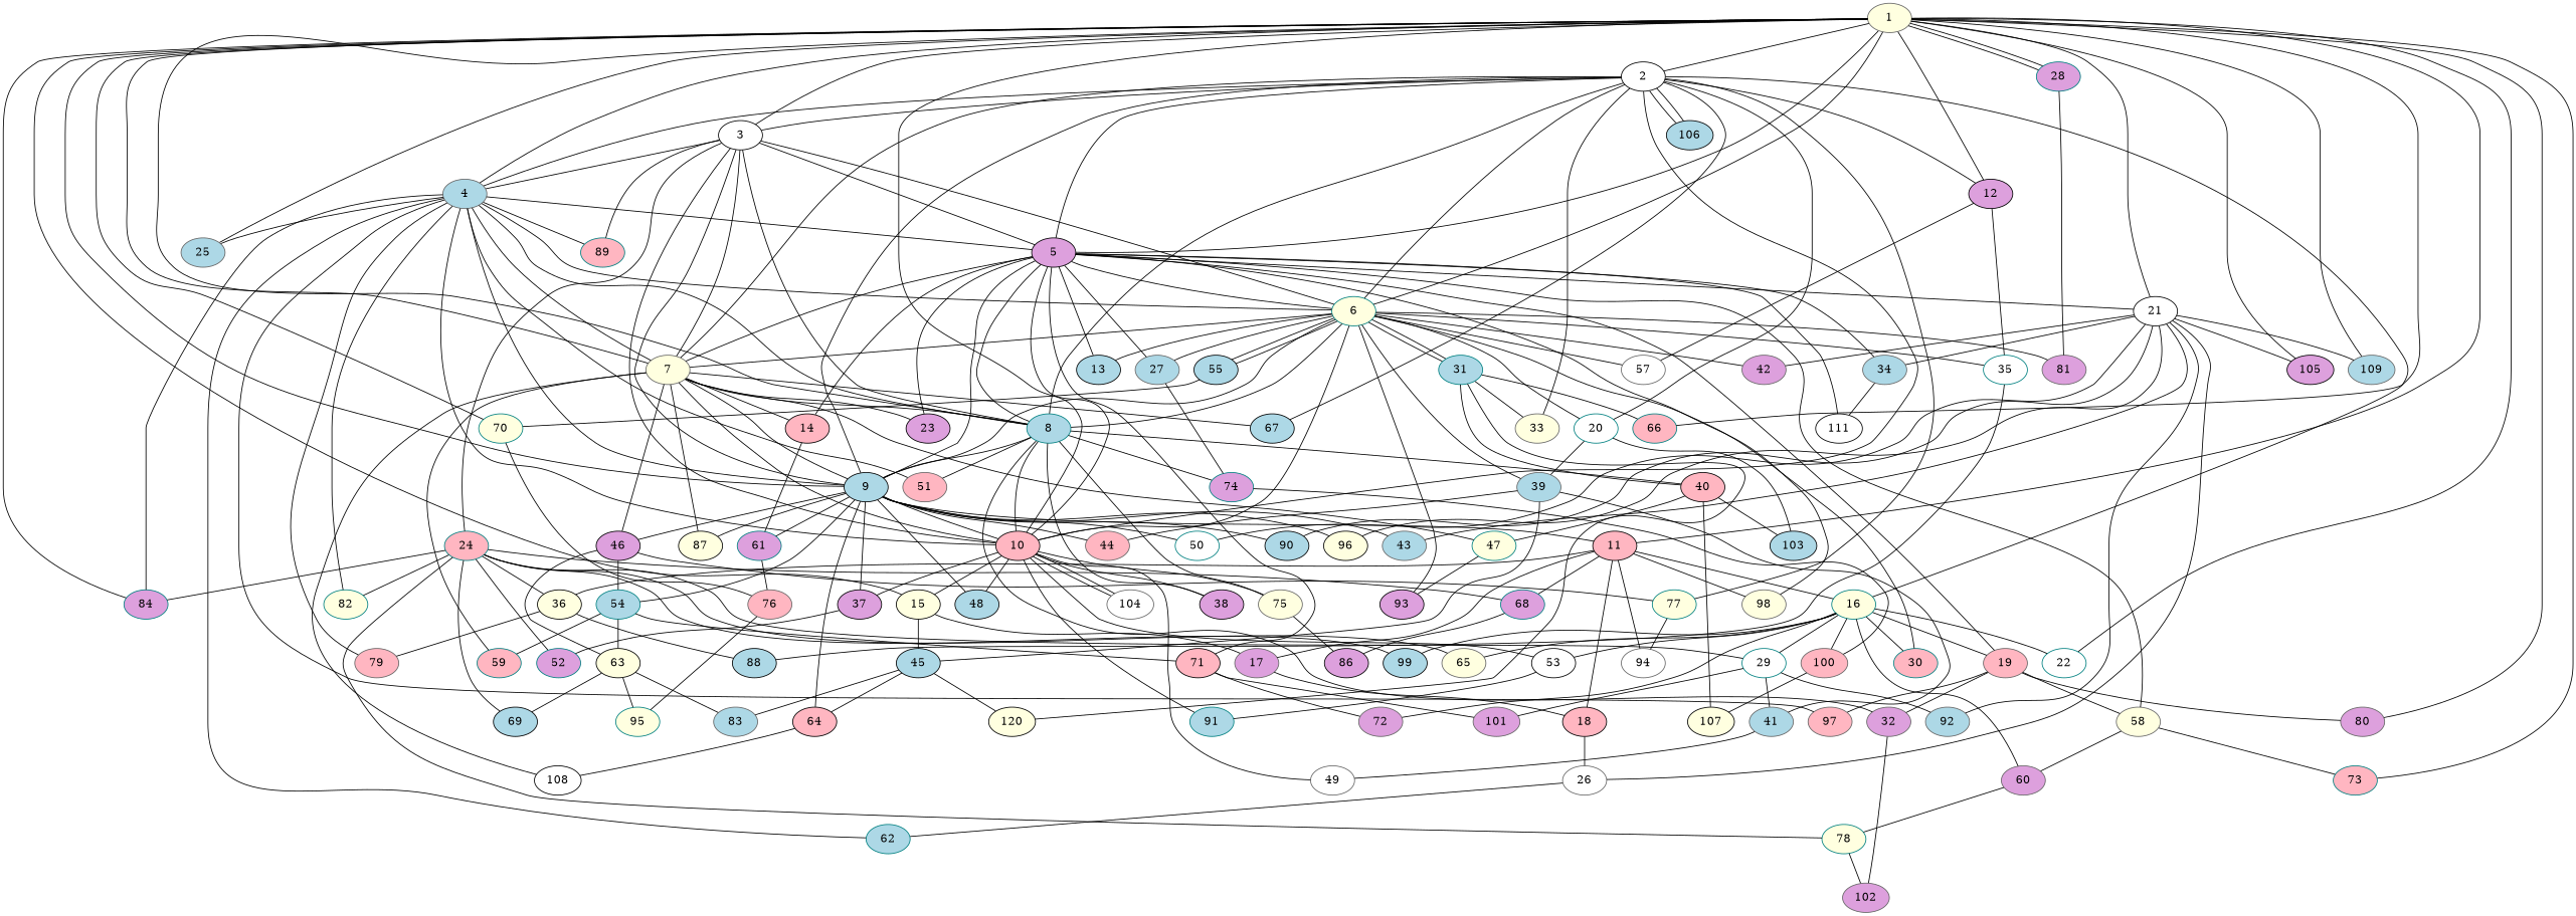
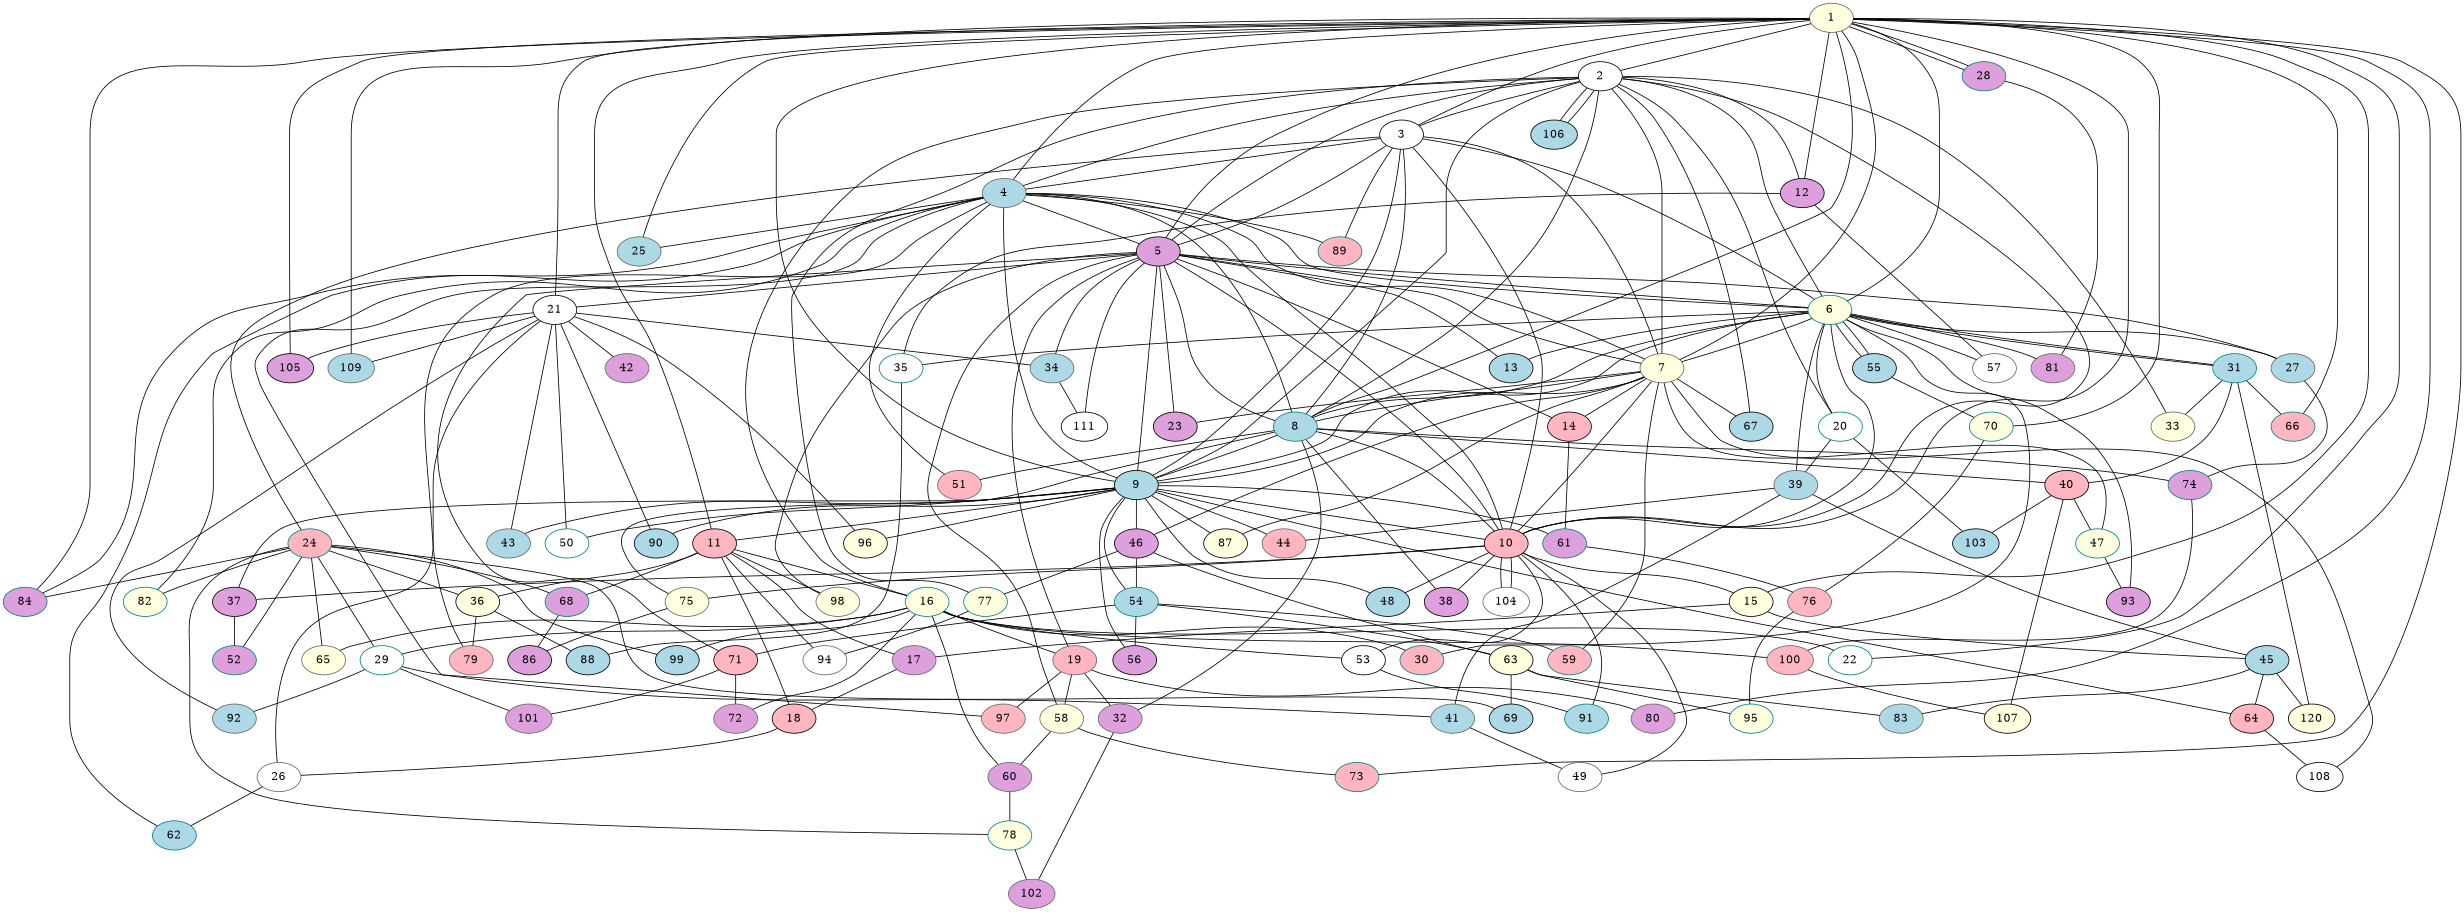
  graph {
    node [color=black fillcolor=lightblue style=filled]
    1 [color=gray40 fillcolor=lightyellow]
    2 [fillcolor=white]
    3 [fillcolor=white]
    4 [color=gray40]
    5 [fillcolor=plum]
    6 [color=teal fillcolor=lightyellow]
    7 [color=gray40 fillcolor=lightyellow]
    8 [color=teal]
    9
    10 [fillcolor=lightpink]
    11 [fillcolor=lightpink]
    12 [fillcolor=plum]
    15 [fillcolor=lightyellow]
    21 [fillcolor=white]
    22 [color=teal fillcolor=white]
    25 [color=gray40]
    28 [color=teal fillcolor=plum]
    66 [color=teal fillcolor=lightpink]
    70 [color=teal fillcolor=lightyellow]
    73 [color=teal fillcolor=lightpink]
    80 [color=gray40 fillcolor=plum]
    105 [fillcolor=plum]
    109 [color=gray40]
    84 [color=teal fillcolor=plum]
    16 [color=teal fillcolor=lightyellow]
    20 [color=teal fillcolor=white]
    33 [color=gray40 fillcolor=lightyellow]
    67
    77 [color=teal fillcolor=lightyellow]
    106
    24 [color=teal fillcolor=lightpink]
    89 [color=teal fillcolor=lightpink]
    51 [color=gray40 fillcolor=lightpink]
    62 [color=teal]
    79 [color=gray40 fillcolor=lightpink]
    82 [color=teal fillcolor=lightyellow]
    97 [color=gray40 fillcolor=lightpink]
    13
    14 [fillcolor=lightpink]
    19 [color=gray40 fillcolor=lightpink]
    23 [fillcolor=plum]
    27 [color=gray40]
    34 [color=gray40]
    58 [color=gray40 fillcolor=lightyellow]
    71 [fillcolor=lightpink]
    98 [color=gray40 fillcolor=lightyellow]
    111 [fillcolor=white]
    30 [color=teal fillcolor=lightpink]
    31 [color=teal]
    35 [color=teal fillcolor=white]
    39 [color=gray40]
    42 [color=gray40 fillcolor=plum]
    55
    57 [color=gray40 fillcolor=white]
    81 [color=gray40 fillcolor=plum]
    93 [fillcolor=plum]
    46 [fillcolor=plum]
    47 [color=teal fillcolor=lightyellow]
    59 [color=teal fillcolor=lightpink]
    87 [fillcolor=lightyellow]
    108 [fillcolor=white]
    32 [color=gray40 fillcolor=plum]
    38 [fillcolor=plum]
    40 [fillcolor=lightpink]
    74 [color=teal fillcolor=plum]
    75 [color=gray40 fillcolor=lightyellow]
    37 [fillcolor=plum]
    43 [color=gray40]
    44 [color=gray40 fillcolor=lightpink]
    48
    50 [color=teal fillcolor=white]
    54 [color=teal]
+   56 [fillcolor=plum]
    61 [color=teal fillcolor=plum]
    64 [fillcolor=lightpink]
    90
    96 [fillcolor=lightyellow]
    49 [color=gray40 fillcolor=white]
    53 [fillcolor=white]
    91 [color=teal]
    104 [color=gray40 fillcolor=white]
    17 [color=gray40 fillcolor=plum]
    18 [fillcolor=lightpink]
    36 [fillcolor=lightyellow]
    68 [color=teal fillcolor=plum]
    94 [color=gray40 fillcolor=white]
    45
    26 [color=gray40 fillcolor=white]
    92 [color=gray40]
    29 [color=teal fillcolor=white]
    65 [color=gray40 fillcolor=lightyellow]
    99
    52 [color=teal fillcolor=plum]
    69
    78 [color=teal fillcolor=lightyellow]
    76 [color=gray40 fillcolor=lightpink]
    60 [color=gray40 fillcolor=plum]
    72 [color=gray40 fillcolor=plum]
    100 [color=gray40 fillcolor=lightpink]
    103
    101 [color=gray40 fillcolor=plum]
    n102 [fillcolor=lightyellow label=120]
    88
    41 [color=gray40]
    63 [fillcolor=lightyellow]
    102 [color=gray40 fillcolor=plum]
    107 [fillcolor=lightyellow]
    86 [fillcolor=plum]
    83 [color=gray40]
    95 [color=teal fillcolor=lightyellow]
    1 -- 2
    1 -- 3
    1 -- 4
    1 -- 5
    1 -- 6
    1 -- 7
    1 -- 8
    1 -- 9
    1 -- 10
    1 -- 11
    1 -- 12
    1 -- 15
    1 -- 21
    1 -- 22
    1 -- 25
    1 -- 28
    1 -- 28
    1 -- 66
    1 -- 70
    1 -- 73
    1 -- 80
    1 -- 105
    1 -- 109
    1 -- 84
    2 -- 3
    2 -- 4
    2 -- 5
    2 -- 6
    2 -- 7
    2 -- 8
    2 -- 9
    2 -- 10
    2 -- 12
    2 -- 16
    2 -- 20
    2 -- 33
    2 -- 67
    2 -- 77
    2 -- 106
    2 -- 106
    3 -- 4
    3 -- 5
    3 -- 6
    3 -- 7
    3 -- 8
    3 -- 9
    3 -- 10
    3 -- 24
    3 -- 89
    4 -- 5
    4 -- 6
    4 -- 7
    4 -- 8
    4 -- 9
    4 -- 10
    4 -- 25
    4 -- 84
    4 -- 89
    4 -- 51
    4 -- 62
    4 -- 79
    4 -- 82
    4 -- 97
    5 -- 6
    5 -- 7
    5 -- 8
    5 -- 9
    5 -- 10
    5 -- 21
    5 -- 13
    5 -- 14
    5 -- 19
    5 -- 23
    5 -- 27
    5 -- 34
    5 -- 58
    5 -- 71
    5 -- 98
    5 -- 111
    6 -- 7
    6 -- 8
    6 -- 9
    6 -- 10
    6 -- 20
    6 -- 13
    6 -- 27
    6 -- 30
    6 -- 31
    6 -- 31
    6 -- 35
    6 -- 39
-   6 -- 42
    6 -- 55
    6 -- 55
    6 -- 57
    6 -- 81
    6 -- 93
    7 -- 8
    7 -- 9
    7 -- 10
    7 -- 67
    7 -- 14
    7 -- 23
    7 -- 46
    7 -- 47
    7 -- 59
    7 -- 87
    7 -- 108
    8 -- 9
    8 -- 10
    8 -- 51
    8 -- 32
    8 -- 38
    8 -- 40
    8 -- 74
    8 -- 75
    9 -- 10
    9 -- 11
    9 -- 46
    9 -- 87
    9 -- 37
    9 -- 43
    9 -- 44
    9 -- 48
    9 -- 50
    9 -- 54
+   9 -- 56
    9 -- 61
    9 -- 64
    9 -- 90
    9 -- 96
    10 -- 15
    10 -- 38
    10 -- 75
    10 -- 37
    10 -- 48
    10 -- 49
    10 -- 53
    10 -- 91
    10 -- 104
    10 -- 104
    11 -- 16
    11 -- 98
    11 -- 17
    11 -- 18
    11 -- 36
    11 -- 68
    11 -- 94
    12 -- 35
    12 -- 57
    15 -- 17
    15 -- 45
    21 -- 105
    21 -- 109
    21 -- 34
    21 -- 42
    21 -- 43
    21 -- 50
    21 -- 90
    21 -- 96
    21 -- 26
    21 -- 92
    28 -- 81
    70 -- 76
    16 -- 22
    16 -- 19
    16 -- 30
    16 -- 53
    16 -- 29
    16 -- 65
    16 -- 99
    16 -- 60
    16 -- 72
    16 -- 100
    20 -- 39
    20 -- 103
    77 -- 94
    24 -- 84
    24 -- 82
    24 -- 36
    24 -- 68
    24 -- 29
    24 -- 65
    24 -- 99
    24 -- 52
    24 -- 69
    24 -- 78
    14 -- 61
    19 -- 80
    19 -- 97
    19 -- 58
    19 -- 32
    27 -- 74
    34 -- 111
    58 -- 73
    58 -- 60
    71 -- 72
    71 -- 101
    31 -- 66
    31 -- 33
    31 -- 40
    31 -- n102
    35 -- 88
    39 -- 44
    39 -- 45
    39 -- 41
    55 -- 70
    46 -- 77
    46 -- 54
    46 -- 63
    47 -- 93
    32 -- 102
    40 -- 47
    40 -- 103
    40 -- 107
    74 -- 100
    75 -- 86
    37 -- 52
    54 -- 71
    54 -- 59
+   54 -- 56
    54 -- 63
    61 -- 76
    64 -- 108
    53 -- 91
    17 -- 18
    18 -- 26
    36 -- 79
    36 -- 88
    68 -- 86
    45 -- 64
    45 -- n102
    45 -- 83
    26 -- 62
    29 -- 92
    29 -- 101
    29 -- 41
    78 -- 102
    76 -- 95
    60 -- 78
    100 -- 107
    41 -- 49
    63 -- 69
    63 -- 83
    63 -- 95
  }
